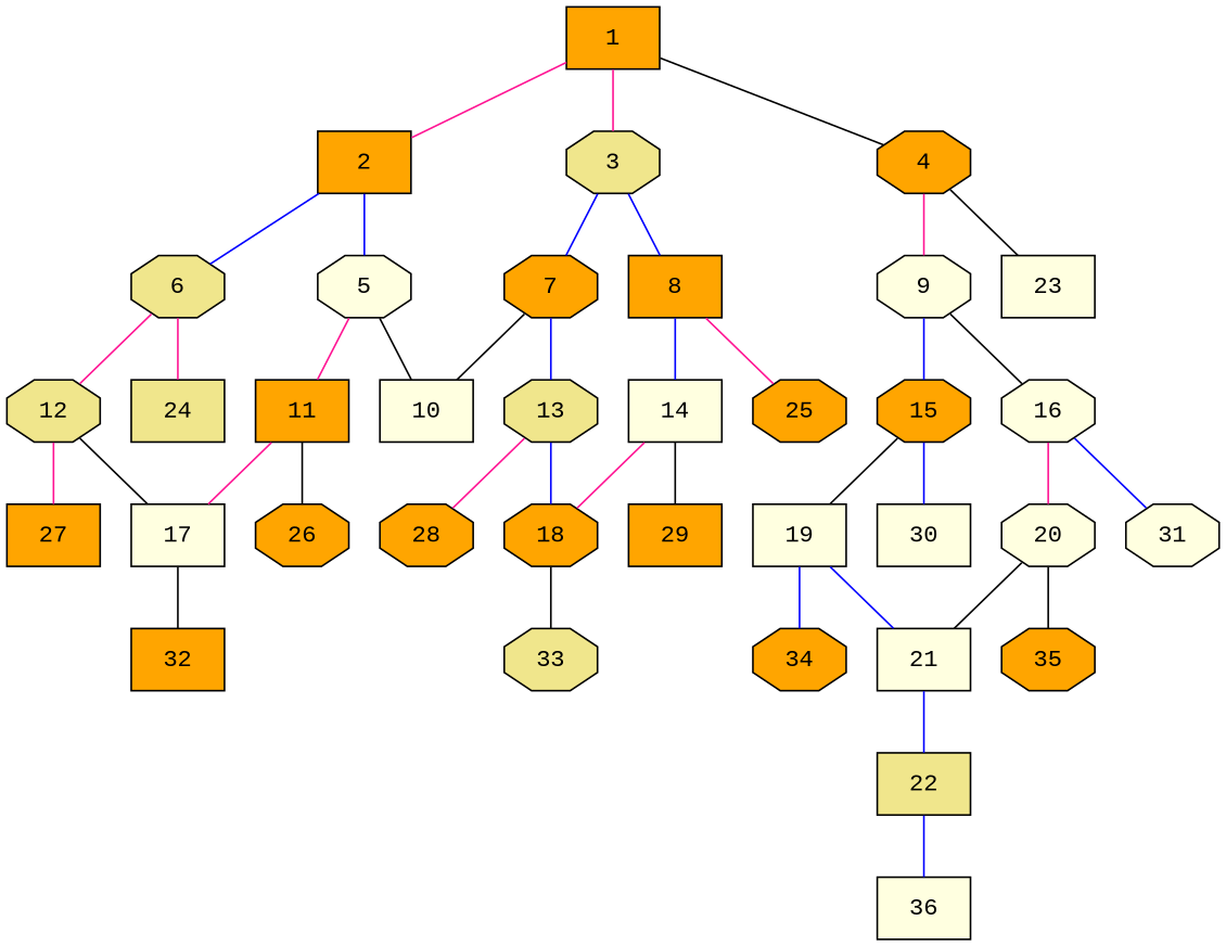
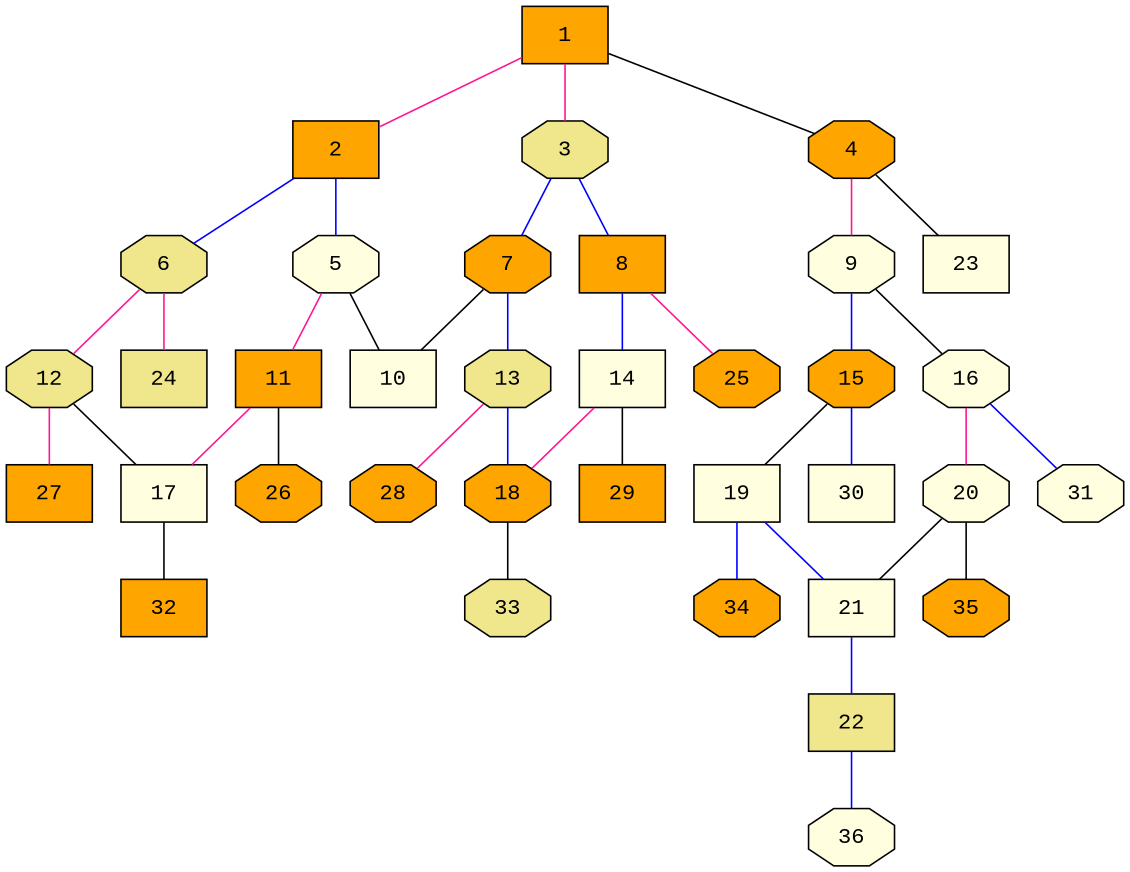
  graph {
    fontname="Liberation Mono"
    node [chem=C fillcolor=orange fontname="Liberation Mono" shape=octagon style=filled]
    edge [color=blue fontname="Liberation Mono" valence=1]
    1 [shape=box]
    2 [shape=box]
    3 [fillcolor=khaki]
    4 [chem=N]
    5 [fillcolor=lightyellow]
    6 [fillcolor=khaki]
    7
    8 [shape=box]
    9 [fillcolor=lightyellow]
    23 [chem=H fillcolor=lightyellow shape=box]
    10 [chem=N fillcolor=lightyellow shape=box]
    11 [shape=box]
    12 [fillcolor=khaki]
    24 [chem=H fillcolor=khaki shape=box]
    13 [fillcolor=khaki]
    14 [fillcolor=lightyellow shape=box]
    25 [chem=H]
    15
    16 [fillcolor=lightyellow]
    17 [fillcolor=lightyellow shape=box]
    26 [chem=H]
    27 [chem=H shape=box]
    18
    28 [chem=H]
    29 [chem=H shape=box]
    19 [fillcolor=lightyellow shape=box]
    30 [chem=H fillcolor=lightyellow shape=box]
    20 [fillcolor=lightyellow]
    31 [chem=H fillcolor=lightyellow]
    32 [chem=H shape=box]
    33 [chem=H fillcolor=khaki]
    21 [fillcolor=lightyellow shape=box]
    34 [chem=H]
    35 [chem=H]
    22 [chem=O fillcolor=khaki shape=box]
-   36 [chem=H fillcolor=lightyellow shape=box]
+   36 [chem=H fillcolor=lightyellow]
    1 -- 2 [color=deeppink]
    1 -- 3 [color=deeppink valence=2]
    1 -- 4 [color=black]
    2 -- 5
    2 -- 6 [valence=2]
    3 -- 7
    3 -- 8
    4 -- 9 [color=deeppink]
    4 -- 23 [color=black]
    5 -- 10 [color=black]
    5 -- 11 [color=deeppink valence=2]
    6 -- 12 [color=deeppink]
    6 -- 24 [color=deeppink]
    7 -- 10 [color=black valence=2]
    7 -- 13
    8 -- 14 [valence=2]
    8 -- 25 [color=deeppink]
    9 -- 15 [valence=2]
    9 -- 16 [color=black]
    11 -- 17 [color=deeppink]
    11 -- 26 [color=black]
    12 -- 17 [color=black valence=2]
    12 -- 27 [color=deeppink]
    13 -- 18 [valence=2]
    13 -- 28 [color=deeppink]
    14 -- 18 [color=deeppink]
    14 -- 29 [color=black]
    15 -- 19 [color=black]
    15 -- 30
    16 -- 20 [color=deeppink valence=2]
    16 -- 31
    17 -- 32 [color=black]
    18 -- 33 [color=black]
    19 -- 21 [valence=2]
    19 -- 34
    20 -- 21 [color=black]
    20 -- 35 [color=black]
    21 -- 22
    22 -- 36
  }
